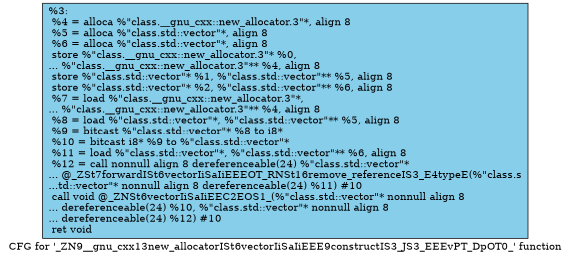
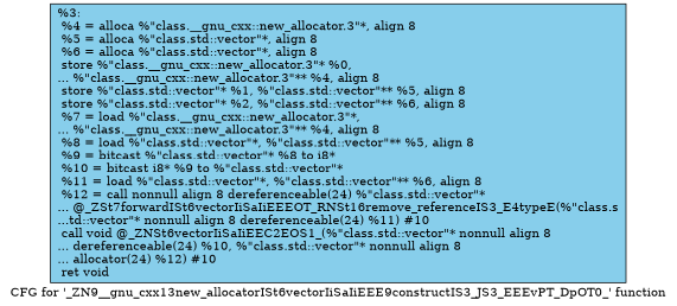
  digraph {
    label="CFG for '_ZN9__gnu_cxx13new_allocatorISt6vectorIiSaIiEEE9constructIS3_JS3_EEEvPT_DpOT0_' function"
-   n1 [color=black fillcolor=skyblue label="{%3:\l  %4 = alloca %\"class.__gnu_cxx::new_allocator.3\"*, align 8\l  %5 = alloca %\"class.std::vector\"*, align 8\l  %6 = alloca %\"class.std::vector\"*, align 8\l  store %\"class.__gnu_cxx::new_allocator.3\"* %0,\l... %\"class.__gnu_cxx::new_allocator.3\"** %4, align 8\l  store %\"class.std::vector\"* %1, %\"class.std::vector\"** %5, align 8\l  store %\"class.std::vector\"* %2, %\"class.std::vector\"** %6, align 8\l  %7 = load %\"class.__gnu_cxx::new_allocator.3\"*,\l... %\"class.__gnu_cxx::new_allocator.3\"** %4, align 8\l  %8 = load %\"class.std::vector\"*, %\"class.std::vector\"** %5, align 8\l  %9 = bitcast %\"class.std::vector\"* %8 to i8*\l  %10 = bitcast i8* %9 to %\"class.std::vector\"*\l  %11 = load %\"class.std::vector\"*, %\"class.std::vector\"** %6, align 8\l  %12 = call nonnull align 8 dereferenceable(24) %\"class.std::vector\"*\l... @_ZSt7forwardISt6vectorIiSaIiEEEOT_RNSt16remove_referenceIS3_E4typeE(%\"class.s\l...td::vector\"* nonnull align 8 dereferenceable(24) %11) #10\l  call void @_ZNSt6vectorIiSaIiEEC2EOS1_(%\"class.std::vector\"* nonnull align 8\l... dereferenceable(24) %10, %\"class.std::vector\"* nonnull align 8\l... dereferenceable(24) %12) #10\l  ret void\l}" shape=record style=filled]
+   n1 [color=black fillcolor=skyblue label="{%3:\l  %4 = alloca %\"class.__gnu_cxx::new_allocator.3\"*, align 8\l  %5 = alloca %\"class.std::vector\"*, align 8\l  %6 = alloca %\"class.std::vector\"*, align 8\l  store %\"class.__gnu_cxx::new_allocator.3\"* %0,\l... %\"class.__gnu_cxx::new_allocator.3\"** %4, align 8\l  store %\"class.std::vector\"* %1, %\"class.std::vector\"** %5, align 8\l  store %\"class.std::vector\"* %2, %\"class.std::vector\"** %6, align 8\l  %7 = load %\"class.__gnu_cxx::new_allocator.3\"*,\l... %\"class.__gnu_cxx::new_allocator.3\"** %4, align 8\l  %8 = load %\"class.std::vector\"*, %\"class.std::vector\"** %5, align 8\l  %9 = bitcast %\"class.std::vector\"* %8 to i8*\l  %10 = bitcast i8* %9 to %\"class.std::vector\"*\l  %11 = load %\"class.std::vector\"*, %\"class.std::vector\"** %6, align 8\l  %12 = call nonnull align 8 dereferenceable(24) %\"class.std::vector\"*\l... @_ZSt7forwardISt6vectorIiSaIiEEEOT_RNSt16remove_referenceIS3_E4typeE(%\"class.s\l...td::vector\"* nonnull align 8 dereferenceable(24) %11) #10\l  call void @_ZNSt6vectorIiSaIiEEC2EOS1_(%\"class.std::vector\"* nonnull align 8\l... dereferenceable(24) %10, %\"class.std::vector\"* nonnull align 8\l... allocator(24) %12) #10\l  ret void\l}" shape=record style=filled]
  }
